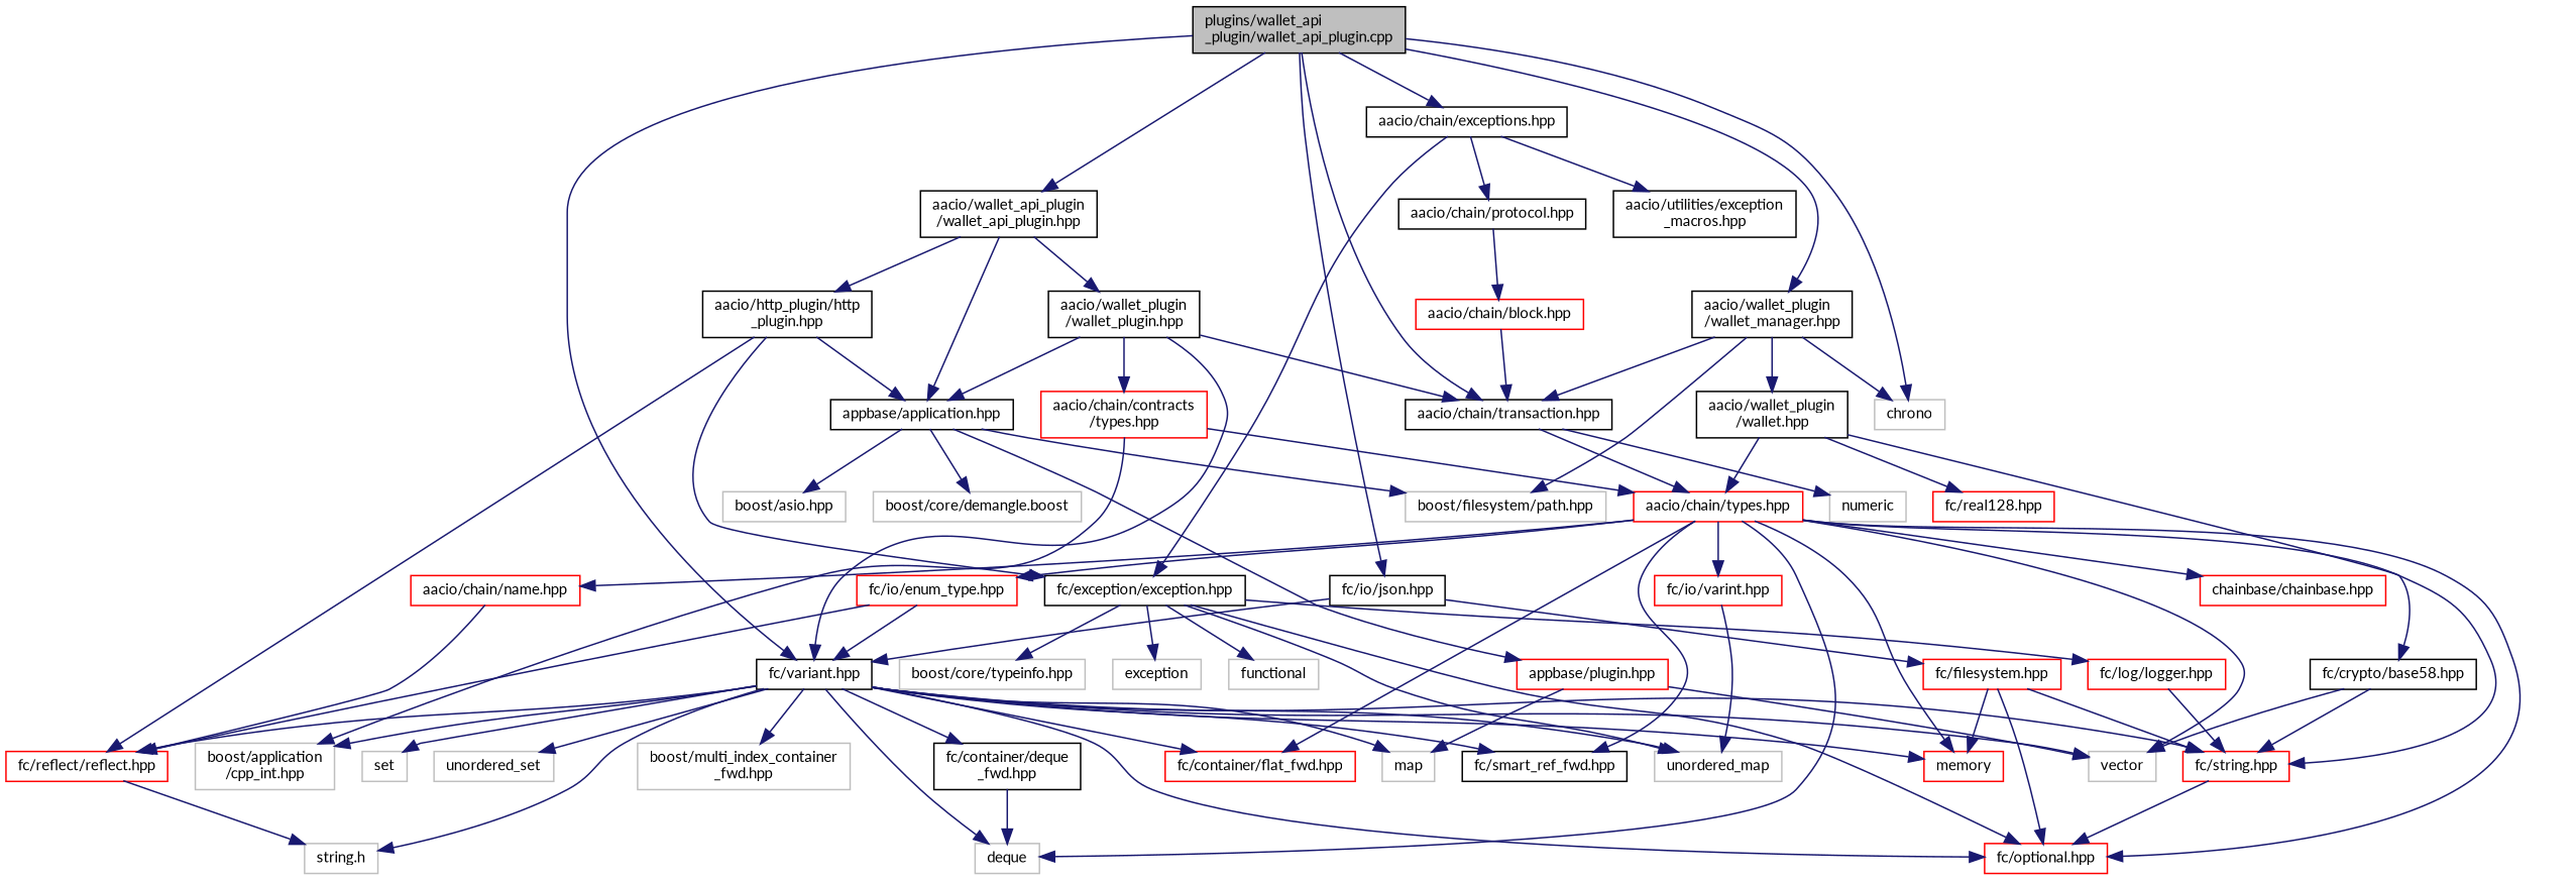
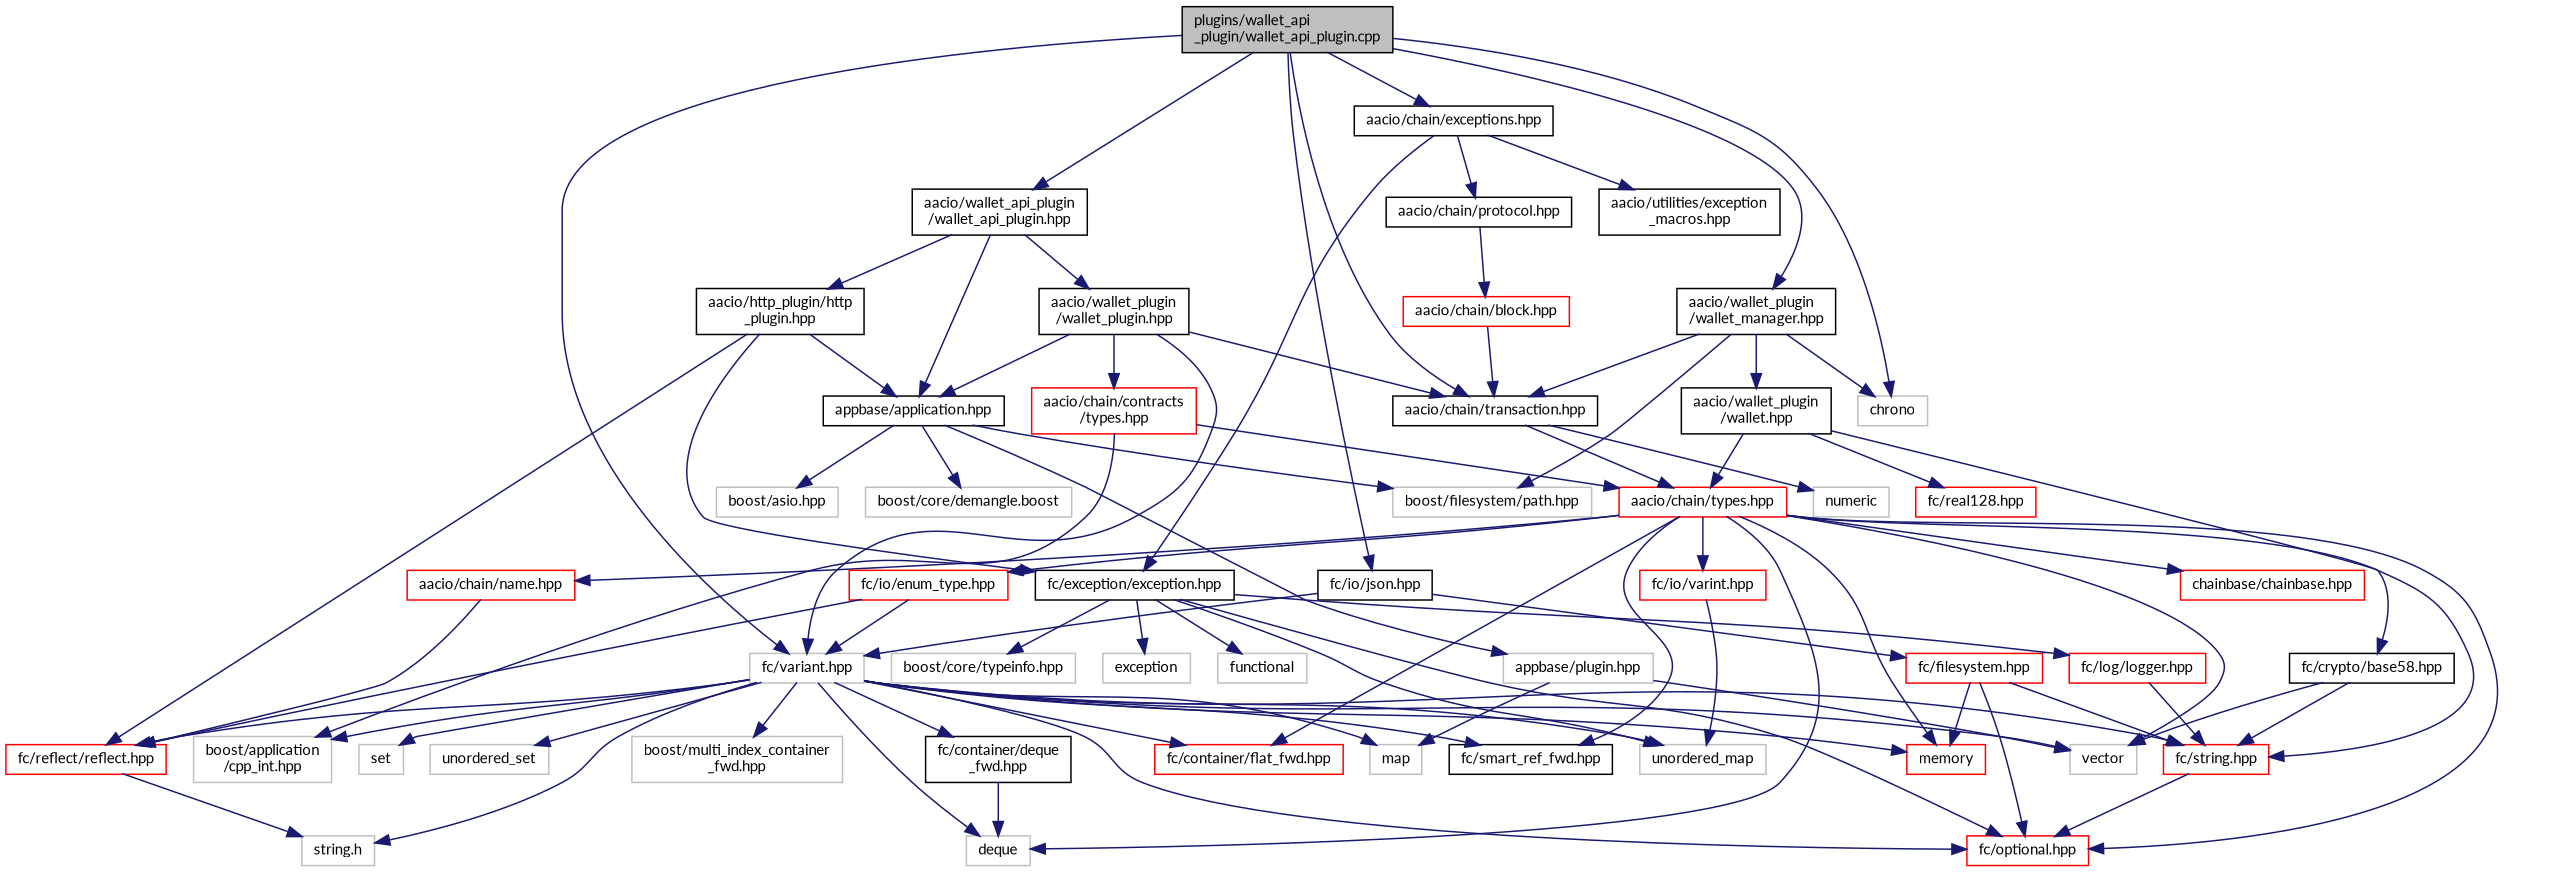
  digraph {
    fontname=Lato
    node [color=black fillcolor=white fontname=Lato fontsize=10 shape=record style=filled]
    edge [color=midnightblue fontname=Lato fontsize=10 labelfontname=Helvetica labelfontsize=10 style=solid]
    n1 [fillcolor=grey75 fontcolor=black height=0.2 label="plugins/wallet_api\l_plugin/wallet_api_plugin.cpp" width=0.4]
    n2 [height=0.2 label="aacio/wallet_api_plugin\l/wallet_api_plugin.hpp" width=0.4]
-   n3 [height=0.2 label="fc/variant.hpp" width=0.4]
+   n3 [color=grey75 height=0.2 label="fc/variant.hpp" width=0.4]
    n4 [height=0.2 label="aacio/chain/transaction.hpp" width=0.4]
    n5 [height=0.2 label="aacio/wallet_plugin\l/wallet_manager.hpp" width=0.4]
    n6 [color=grey75 height=0.2 label=chrono width=0.4]
    n7 [height=0.2 label="aacio/chain/exceptions.hpp" width=0.4]
    n8 [height=0.2 label="fc/io/json.hpp" width=0.4]
    n9 [height=0.2 label="aacio/wallet_plugin\l/wallet_plugin.hpp" width=0.4]
    n10 [height=0.2 label="appbase/application.hpp" width=0.4]
    n11 [height=0.2 label="aacio/http_plugin/http\l_plugin.hpp" width=0.4]
    n12 [color=grey75 height=0.2 label=vector width=0.4]
    n13 [color=grey75 height=0.2 label=map width=0.4]
    n14 [color=grey75 height=0.2 label=deque width=0.4]
    n15 [color=red height=0.2 label=memory width=0.4]
    n16 [color=grey75 height=0.2 label=set width=0.4]
    n17 [color=grey75 height=0.2 label=unordered_map width=0.4]
    n18 [color=grey75 height=0.2 label=unordered_set width=0.4]
    n19 [color=grey75 height=0.2 label="string.h" width=0.4]
    n20 [color=red height=0.2 label="fc/optional.hpp" width=0.4]
    n21 [color=red height=0.2 label="fc/string.hpp" width=0.4]
    n22 [height=0.2 label="fc/container/deque\l_fwd.hpp" width=0.4]
    n23 [color=red height=0.2 label="fc/container/flat_fwd.hpp" width=0.4]
    n24 [height=0.2 label="fc/smart_ref_fwd.hpp" width=0.4]
    n25 [color=grey75 height=0.2 label="boost/multi_index_container\l_fwd.hpp" width=0.4]
    n26 [color=grey75 height=0.2 label="boost/application\l/cpp_int.hpp" width=0.4]
    n27 [color=red height=0.2 label="fc/reflect/reflect.hpp" width=0.4]
    n28 [color=red height=0.2 label="aacio/chain/types.hpp" width=0.4]
    n29 [color=grey75 height=0.2 label=numeric width=0.4]
    n30 [color=grey75 height=0.2 label="boost/filesystem/path.hpp" width=0.4]
    n31 [height=0.2 label="aacio/wallet_plugin\l/wallet.hpp" width=0.4]
    n32 [height=0.2 label="fc/exception/exception.hpp" width=0.4]
    n33 [height=0.2 label="aacio/chain/protocol.hpp" width=0.4]
    n34 [height=0.2 label="aacio/utilities/exception\l_macros.hpp" width=0.4]
    n35 [color=red height=0.2 label="fc/filesystem.hpp" width=0.4]
    n36 [color=red height=0.2 label="aacio/chain/contracts\l/types.hpp" width=0.4]
-   n37 [color=red height=0.2 label="appbase/plugin.hpp" width=0.4]
+   n37 [color=grey75 height=0.2 label="appbase/plugin.hpp" width=0.4]
    n38 [color=grey75 height=0.2 label="boost/core/demangle.boost" width=0.4]
    n39 [color=grey75 height=0.2 label="boost/asio.hpp" width=0.4]
    n40 [color=red height=0.2 label="aacio/chain/name.hpp" width=0.4]
    n41 [color=red height=0.2 label="chainbase/chainbase.hpp" width=0.4]
    n42 [color=red height=0.2 label="fc/io/varint.hpp" width=0.4]
    n43 [color=red height=0.2 label="fc/io/enum_type.hpp" width=0.4]
    n44 [color=red height=0.2 label="fc/log/logger.hpp" width=0.4]
    n45 [color=grey75 height=0.2 label=exception width=0.4]
    n46 [color=grey75 height=0.2 label=functional width=0.4]
    n47 [color=grey75 height=0.2 label="boost/core/typeinfo.hpp" width=0.4]
    n48 [color=red height=0.2 label="fc/real128.hpp" width=0.4]
    n49 [height=0.2 label="fc/crypto/base58.hpp" width=0.4]
    n50 [color=red height=0.2 label="aacio/chain/block.hpp" width=0.4]
    n1 -> n2
    n1 -> n3
    n1 -> n4
    n1 -> n5
    n1 -> n6
    n1 -> n7
    n1 -> n8
    n2 -> n9
    n2 -> n10
    n2 -> n11
    n3 -> n12
    n3 -> n13
    n3 -> n14
    n3 -> n15
    n3 -> n16
    n3 -> n17
    n3 -> n18
    n3 -> n19
    n3 -> n20
    n3 -> n21
    n3 -> n22
    n3 -> n23
    n3 -> n24
    n3 -> n25
    n3 -> n26
    n3 -> n27
    n4 -> n28
    n4 -> n29
    n5 -> n4
    n5 -> n6
    n5 -> n30
    n5 -> n31
    n7 -> n32
    n7 -> n33
    n7 -> n34
    n8 -> n3
    n8 -> n35
    n9 -> n3
    n9 -> n4
    n9 -> n10
    n9 -> n36
    n10 -> n30
    n10 -> n37
    n10 -> n38
    n10 -> n39
    n11 -> n10
    n11 -> n27
    n11 -> n32
    n21 -> n20
    n22 -> n14
    n27 -> n19
    n28 -> n12
    n28 -> n14
    n28 -> n15
    n28 -> n20
    n28 -> n21
    n28 -> n23
    n28 -> n24
    n28 -> n40
    n28 -> n41
    n28 -> n42
    n28 -> n43
    n31 -> n28
    n31 -> n48
    n31 -> n49
    n32 -> n17
    n32 -> n20
    n32 -> n44
    n32 -> n45
    n32 -> n46
    n32 -> n47
    n33 -> n50
    n35 -> n15
    n35 -> n20
    n35 -> n21
    n36 -> n26
    n36 -> n28
    n37 -> n12
    n37 -> n13
    n40 -> n27
    n42 -> n17
    n43 -> n3
    n43 -> n27
    n44 -> n21
    n49 -> n12
    n49 -> n21
    n50 -> n4
  }
